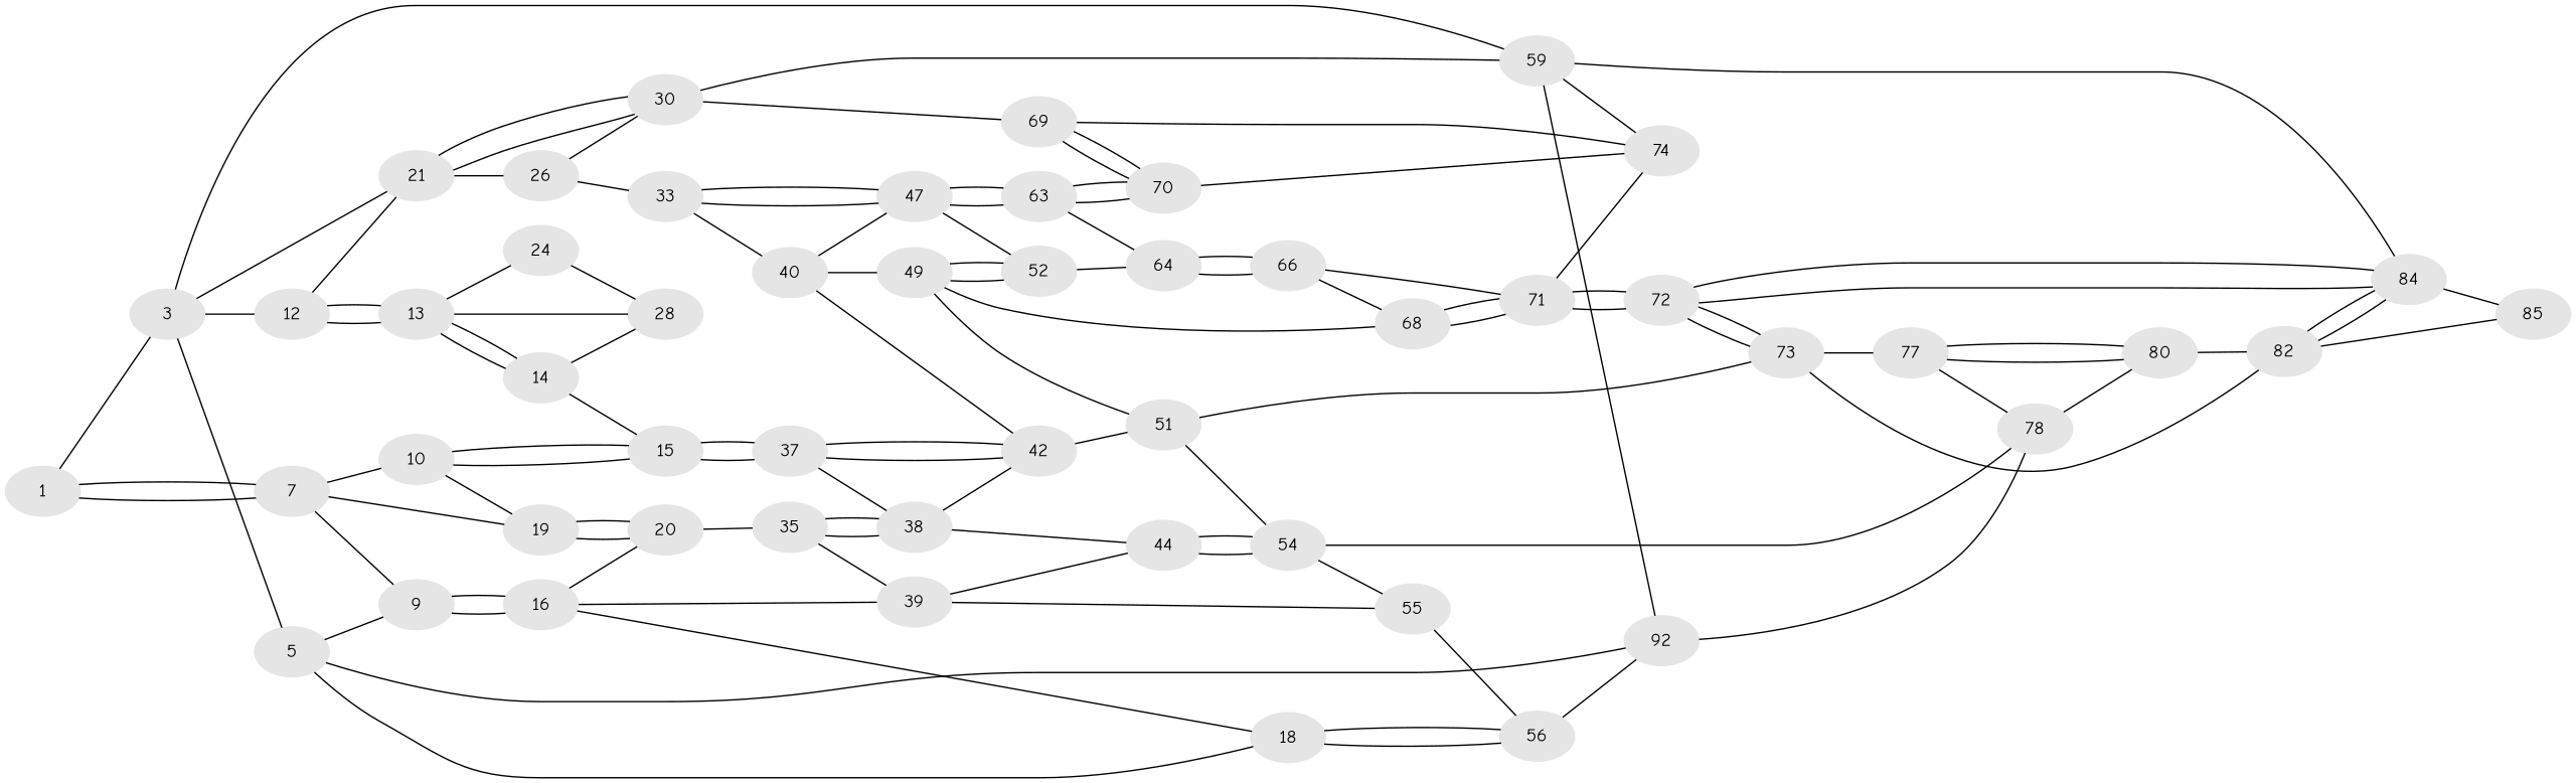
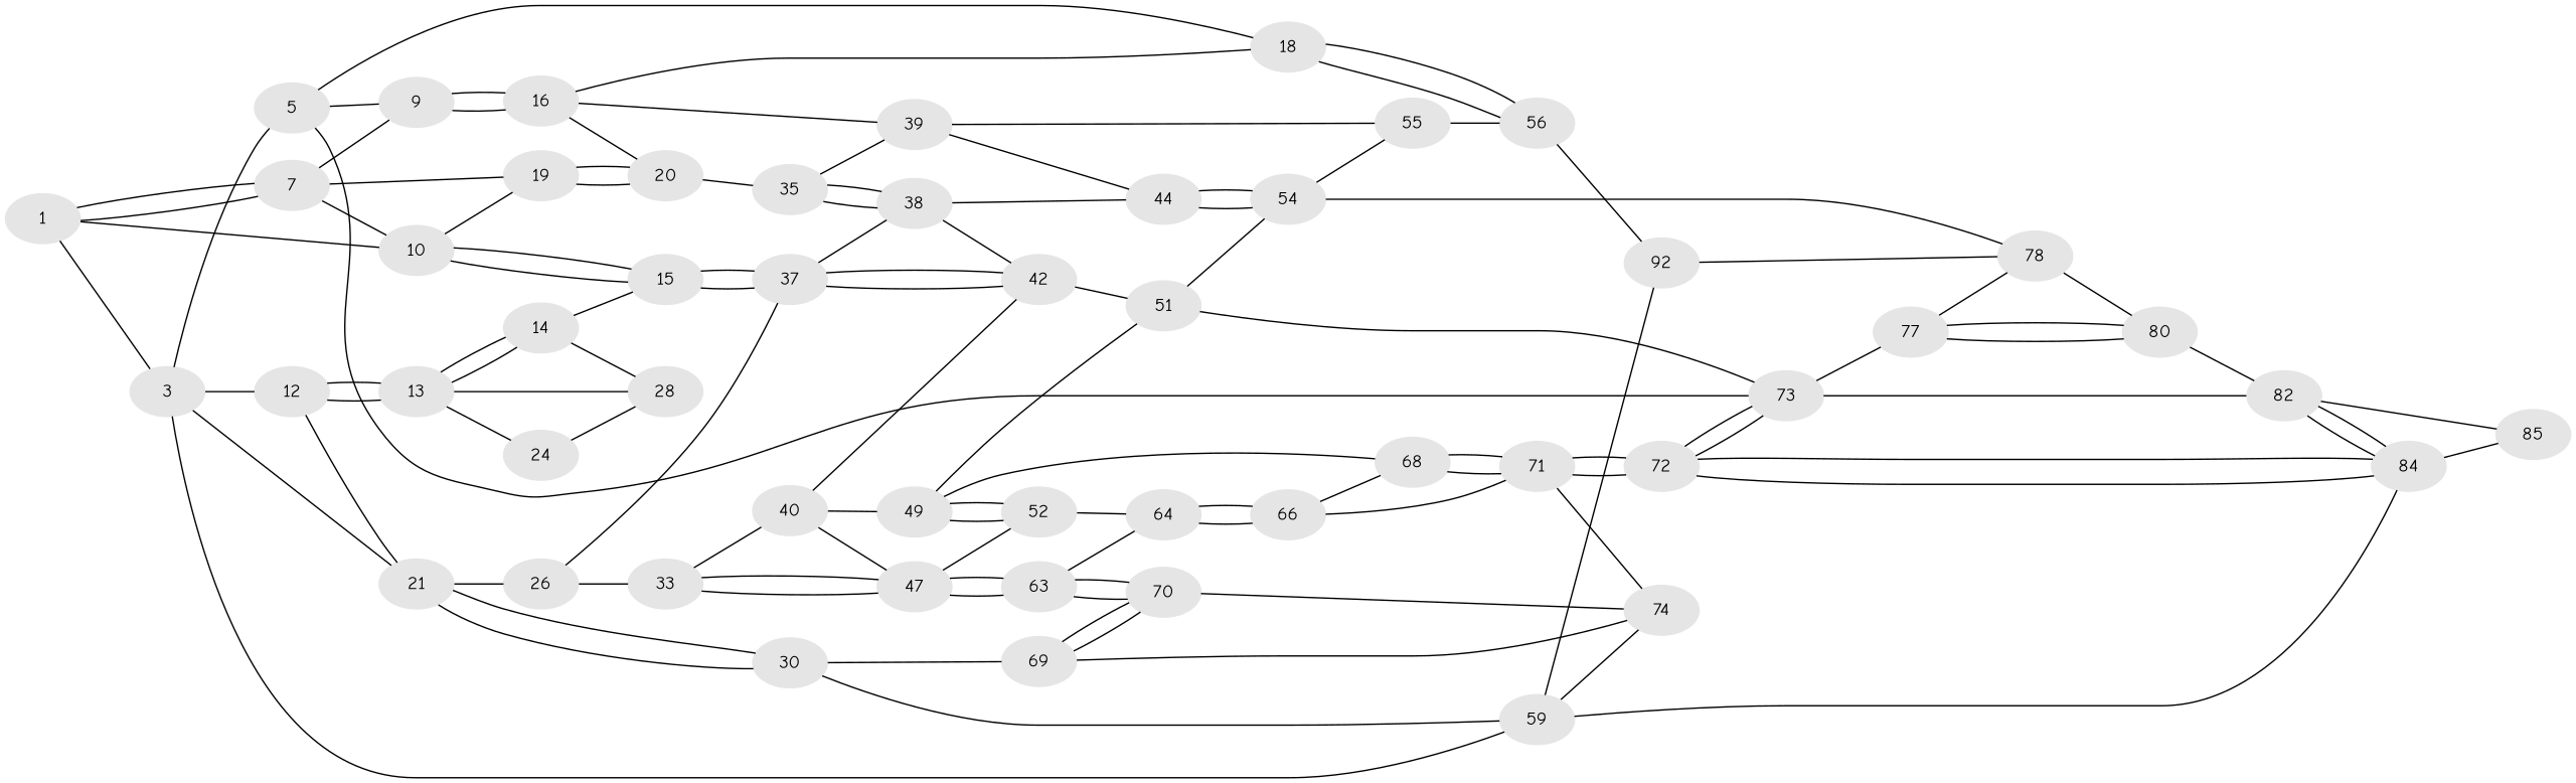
  graph {
    fontname="Comic Neue"
    rankdir=LR
    node [color=gray90 fontname="Comic Neue" style=filled]
    edge [fontname="Comic Neue"]
    1 [super="+2"]
    3 [super="+4"]
    7 [super="+8"]
    10 [super="+11"]
    5 [super="+6"]
    12 [super="+23"]
    21 [super="+22"]
    59 [super="+88"]
    9
    19 [super="+32"]
    15
    18
    n13 [label=92]
    13 [super="+25"]
    26 [super="+31"]
    30 [super="+60"]
    74 [super="+87"]
    84 [super="+86"]
    16 [super="+17"]
    56 [super="+61"]
    78 [super="+79"]
    20
    39 [super="+45"]
    37
    24 [super="+27"]
    14
    28 [super="+29"]
    38 [super="+43"]
    42 [super="+46"]
    35 [super="+36"]
    44
    55 [super="+58"]
    33 [super="+34"]
    69
    40 [super="+41"]
    47 [super="+48"]
    70
    49 [super="+50"]
    52
    63
    51 [super="+53"]
    54 [super="+57"]
    68
    73 [super="+76"]
    64 [super="+65"]
    71 [super="+75"]
    77
    82 [super="+83"]
    66 [super="+67"]
    80 [super="+81"]
    85
    72
    1 -- 3
    1 -- 7
    1 -- 7
+   1 -- 10
    3 -- 5
    3 -- 12
    3 -- 21
    3 -- 59
    7 -- 10
    7 -- 9
    7 -- 19
    10 -- 19
    10 -- 15
    10 -- 15
    5 -- 9
    5 -- 18
-   5 -- n13
+   5 -- 73
    12 -- 21
    12 -- 13
    12 -- 13
    21 -- 26
    21 -- 30
    21 -- 30
    59 -- n13
    59 -- 74
    59 -- 84
    9 -- 16
    9 -- 16
    19 -- 20
    19 -- 20
    15 -- 37
    15 -- 37
    18 -- 56
    18 -- 56
    n13 -- 78
    13 -- 24
    13 -- 14
    13 -- 14
    13 -- 28
-   26 -- 30
+   26 -- 37
    26 -- 33
    30 -- 59
    30 -- 69
    84 -- 85
    16 -- 18
    16 -- 20
    16 -- 39
    56 -- n13
    78 -- 80
    20 -- 35
    39 -- 44
    39 -- 55
    37 -- 38
    37 -- 42
    37 -- 42
    24 -- 28
    14 -- 15
    14 -- 28
    38 -- 42
    38 -- 44
    42 -- 51
    35 -- 39
    35 -- 38
    35 -- 38
    44 -- 54
    44 -- 54
    55 -- 56 [weight=2]
    33 -- 40
    33 -- 47
    33 -- 47
    69 -- 74
    69 -- 70
    69 -- 70
    40 -- 42
    40 -- 47
    40 -- 49
    47 -- 52
    47 -- 63
    47 -- 63
    70 -- 74
    49 -- 52
    49 -- 52
    49 -- 51
    49 -- 68
    52 -- 64
    63 -- 70
    63 -- 70
    63 -- 64
    51 -- 54
    51 -- 73
    54 -- 78
    54 -- 55
    68 -- 71
    68 -- 71
    73 -- 77
    73 -- 82
    64 -- 66 [weight=2]
    64 -- 66
    71 -- 74
    71 -- 72
    71 -- 72
    77 -- 78
    77 -- 80
    77 -- 80
    82 -- 84
    82 -- 84
    82 -- 85
    66 -- 68
    66 -- 71
    80 -- 82
    72 -- 84
    72 -- 84
    72 -- 73
    72 -- 73
  }
